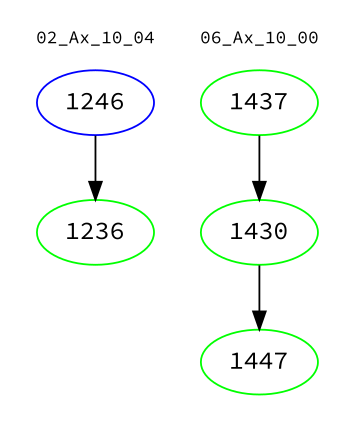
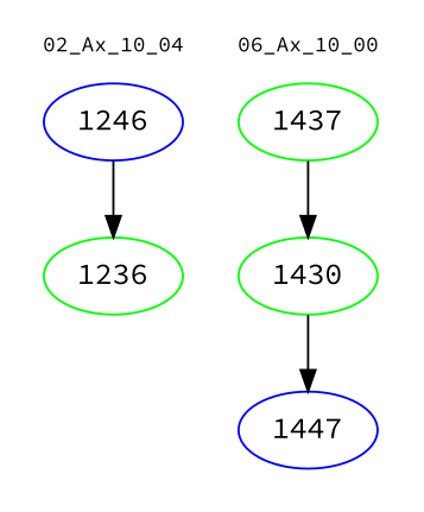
  digraph {
    fontname="Source Code Pro"
    node [color=green fontname="Source Code Pro"]
    edge [color=black fontname="Source Code Pro"]
    n1 [color=blue label=1246]
    n2 [label=1236]
    n3 [label=1437]
    n4 [label=1430]
-   n5 [label=1447]
+   n5 [color=blue label=1447]
    subgraph cluster_1 {
      color=white
      fontsize=10
      label="02_Ax_10_04"
      n1
      n2
    }
    subgraph cluster_2 {
      color=white
      fontsize=10
      label="06_Ax_10_00"
      n3
      n4
      n5
    }
    n1 -> n2
    n3 -> n4
    n4 -> n5
  }
